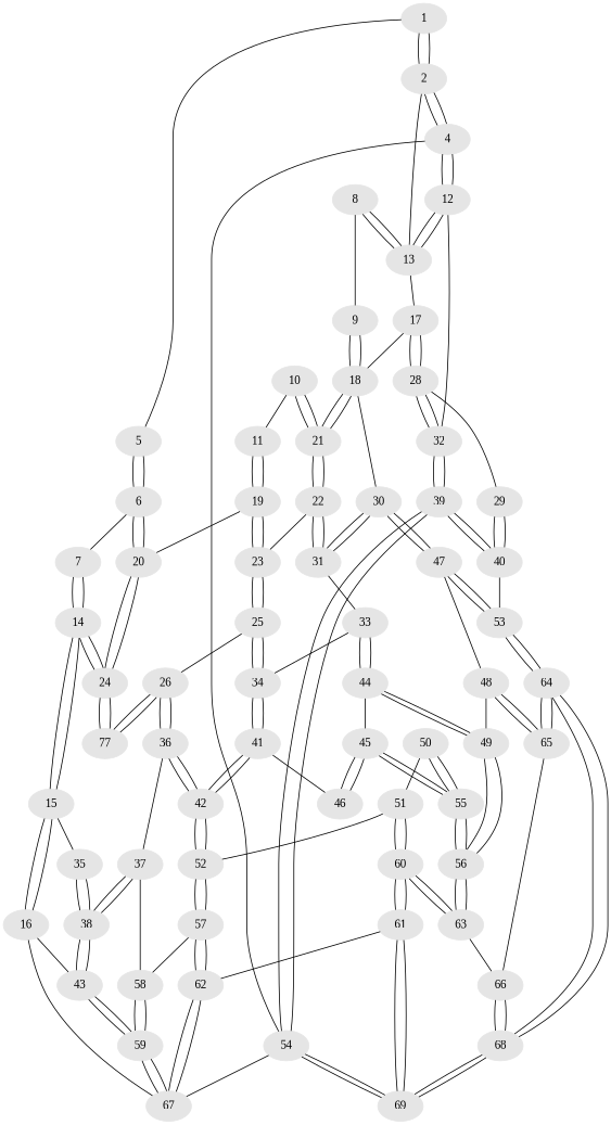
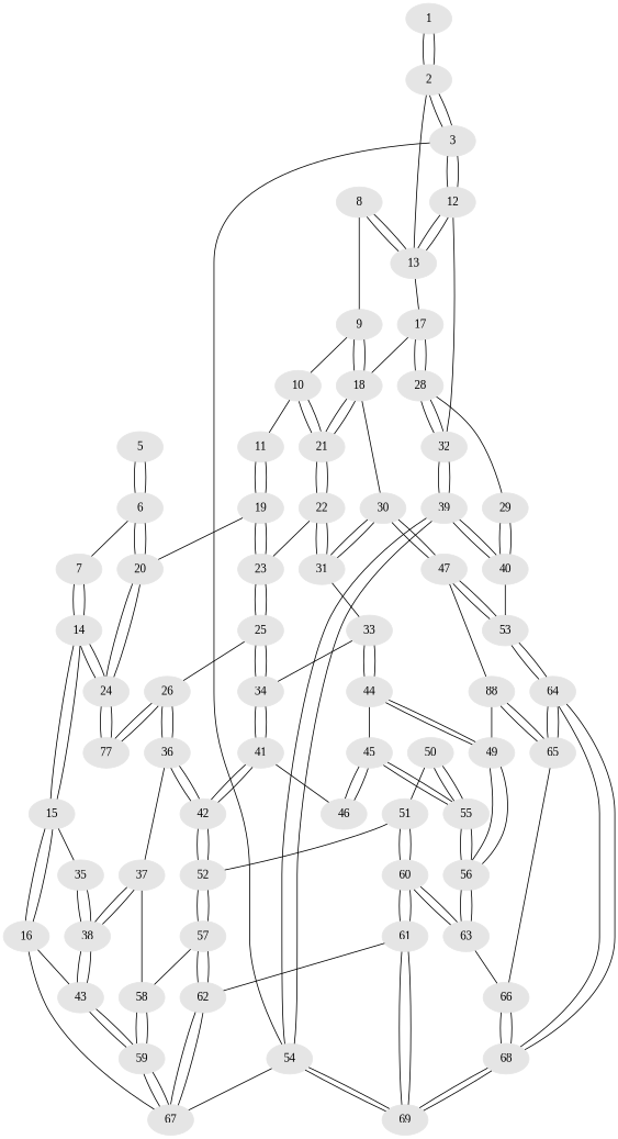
  graph {
    fontname="Liberation Serif"
    node [color=gray90 fontname="Liberation Serif" style=filled]
    edge [fontname="Liberation Serif"]
    1
    2
    5
-   3 [label=4]
+   3
    13
    6
    12
    54
    8
    9
    32
    67
    69
    7
    14
    16
    43
    20
    11
    19
    24
    15
    10
    18
    17
    21
    30
    22
    23
    39
    28
    35
    n33 [label=77]
    38
    59
    29
    25
    31
    33
    26
    34
    36
    41
    37
    42
    40
    47
    53
-   48
+   48 [label=88]
    44
    45
    49
    46
    58
    52
    64
    57
    55
    56
    50
    51
    65
    66
    63
    60
    61
    62
    68
    1 -- 2
    1 -- 2
-   1 -- 5
    2 -- 3
    2 -- 3
    2 -- 13
    5 -- 6
    5 -- 6
    3 -- 12
    3 -- 12
    3 -- 54
    13 -- 17
    6 -- 7
    6 -- 20
    6 -- 20
    12 -- 13
    12 -- 13
    12 -- 32
    54 -- 67
    54 -- 69
    54 -- 69
    8 -- 13
    8 -- 13
    8 -- 9
+   9 -- 10
    9 -- 18
    9 -- 18
    32 -- 39
    32 -- 39
    7 -- 14
    7 -- 14
    14 -- 24
    14 -- 24
    14 -- 15
    14 -- 15
    16 -- 67
    16 -- 43
    43 -- 59
    43 -- 59
    20 -- 24
    20 -- 24
    11 -- 19
    11 -- 19
    19 -- 20
    19 -- 23
    19 -- 23
    24 -- n33
    24 -- n33
    15 -- 16
    15 -- 16
    15 -- 35
    10 -- 11
    10 -- 21
    10 -- 21
    18 -- 21
    18 -- 21
    18 -- 30
    17 -- 18
    17 -- 28
    17 -- 28
    21 -- 22
    21 -- 22
    30 -- 31
    30 -- 31
    30 -- 47
    30 -- 47
    22 -- 23
    22 -- 31
    22 -- 31
    23 -- 25
    23 -- 25
    39 -- 54
    39 -- 54
    39 -- 40
    39 -- 40
    28 -- 32
    28 -- 32
    28 -- 29
    35 -- 38
    35 -- 38
    38 -- 43
    38 -- 43
    59 -- 67
    59 -- 67
    29 -- 40
    29 -- 40
    25 -- 26
    25 -- 34
    25 -- 34
    31 -- 33
    33 -- 34
    33 -- 44
    33 -- 44
    26 -- n33
    26 -- n33
    26 -- 36
    26 -- 36
    34 -- 41
    34 -- 41
    36 -- 37
    36 -- 42
    36 -- 42
    41 -- 42
    41 -- 42
    41 -- 46
    37 -- 38
    37 -- 38
    37 -- 58
    42 -- 52
    42 -- 52
    40 -- 53
    47 -- 53
    47 -- 53
    47 -- 48
    53 -- 64
    53 -- 64
    48 -- 49
    48 -- 65
    48 -- 65
    44 -- 45
    44 -- 49
    44 -- 49
    45 -- 46
    45 -- 46
    45 -- 55
    45 -- 55
    49 -- 56
    49 -- 56
    58 -- 59
    58 -- 59
    52 -- 57
    52 -- 57
    64 -- 65
    64 -- 65
    64 -- 68
    64 -- 68
    57 -- 58
    57 -- 62
    57 -- 62
    55 -- 56
    55 -- 56
    56 -- 63
    56 -- 63
    50 -- 55
    50 -- 55
    50 -- 51
    51 -- 52
    51 -- 60
    51 -- 60
    65 -- 66
    66 -- 68
    66 -- 68
    63 -- 66
    60 -- 63
    60 -- 63
    60 -- 61
    60 -- 61
    61 -- 69
    61 -- 69
    61 -- 62
    62 -- 67
    62 -- 67
    68 -- 69
    68 -- 69
  }
